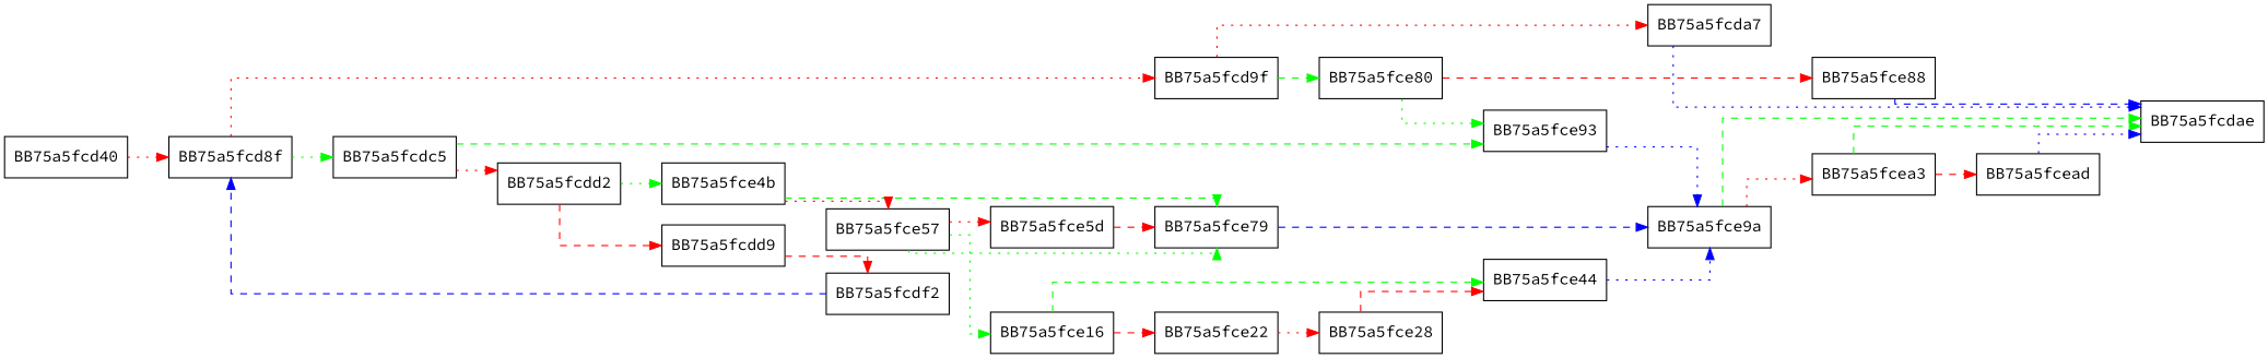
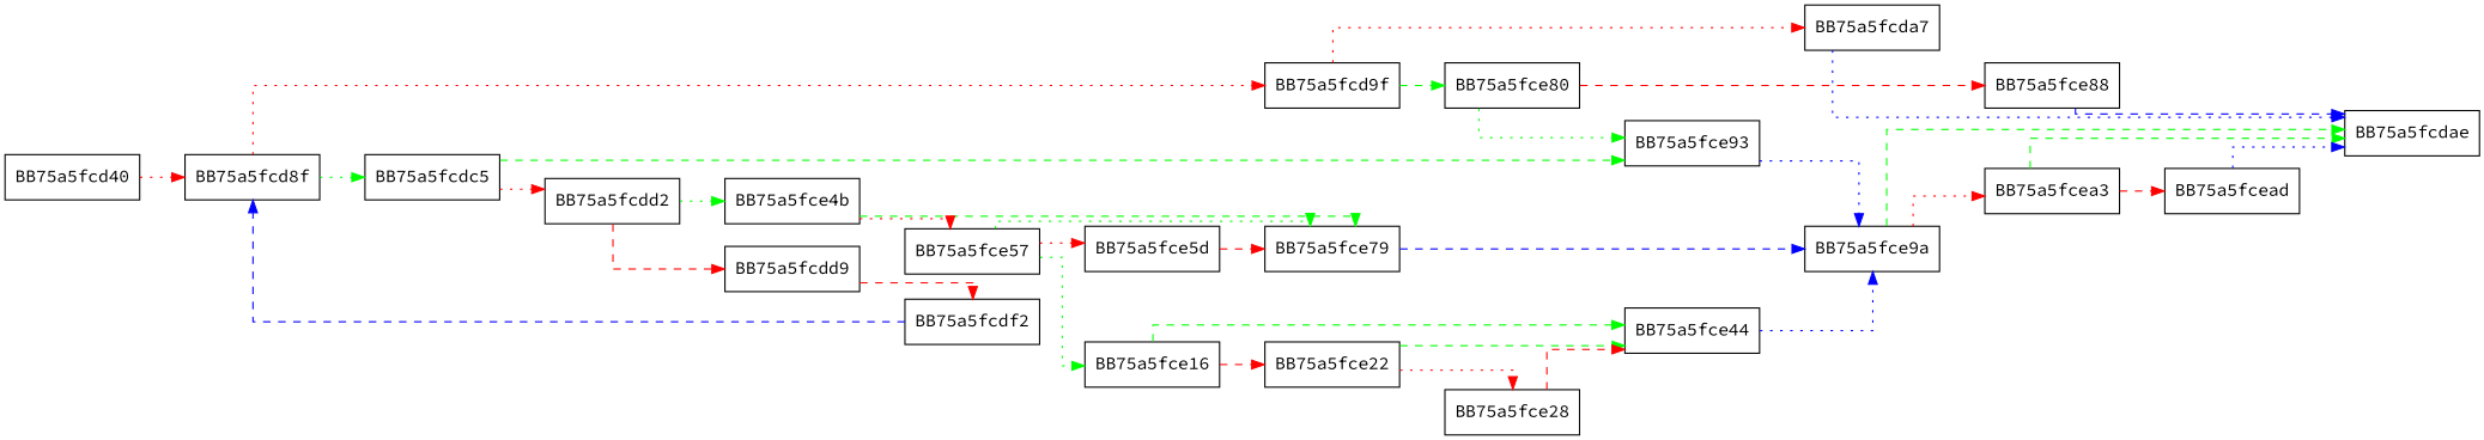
  digraph {
    fontname="Source Code Pro"
    rankdir=LR
    splines=ortho
    node [fontname="Source Code Pro" shape=box]
    edge [color=red fontname="Source Code Pro" style=dotted]
    BB75a5fcd40
    BB75a5fcd8f
    BB75a5fcdc5
    BB75a5fcd9f
    BB75a5fce93
    BB75a5fcdd2
    BB75a5fce80
    BB75a5fcda7
    BB75a5fce9a
    BB75a5fce4b
    BB75a5fcdd9
    BB75a5fce88
    BB75a5fcdae
    BB75a5fcea3
    BB75a5fce79
    BB75a5fce57
    BB75a5fcdf2
    BB75a5fce16
    BB75a5fce5d
    BB75a5fce44
    BB75a5fce22
    BB75a5fce28
    BB75a5fcead
    BB75a5fcd40 -> BB75a5fcd8f
    BB75a5fcd8f -> BB75a5fcdc5 [color=green]
    BB75a5fcd8f -> BB75a5fcd9f
    BB75a5fcdc5 -> BB75a5fce93 [color=green style=dashed]
    BB75a5fcdc5 -> BB75a5fcdd2
    BB75a5fcd9f -> BB75a5fce80 [color=green style=dashed]
    BB75a5fcd9f -> BB75a5fcda7
    BB75a5fce93 -> BB75a5fce9a [color=blue]
    BB75a5fcdd2 -> BB75a5fce4b [color=green]
    BB75a5fcdd2 -> BB75a5fcdd9 [style=dashed]
    BB75a5fce80 -> BB75a5fce93 [color=green]
    BB75a5fce80 -> BB75a5fce88 [style=dashed]
    BB75a5fcda7 -> BB75a5fcdae [color=blue]
    BB75a5fce9a -> BB75a5fcdae [color=green style=dashed]
    BB75a5fce9a -> BB75a5fcea3
    BB75a5fce4b -> BB75a5fce79 [color=green style=dashed]
    BB75a5fce4b -> BB75a5fce57
    BB75a5fcdd9 -> BB75a5fcdf2 [style=dashed]
    BB75a5fce88 -> BB75a5fcdae [color=blue style=dashed]
    BB75a5fcea3 -> BB75a5fcdae [color=green style=dashed]
    BB75a5fcea3 -> BB75a5fcead [style=dashed]
    BB75a5fce79 -> BB75a5fce9a [color=blue style=dashed]
    BB75a5fce57 -> BB75a5fce79 [color=green]
    BB75a5fce57 -> BB75a5fce16 [color=green]
    BB75a5fce57 -> BB75a5fce5d
    BB75a5fcdf2 -> BB75a5fcd8f [color=blue style=dashed]
    BB75a5fce16 -> BB75a5fce44 [color=green style=dashed]
    BB75a5fce16 -> BB75a5fce22 [style=dashed]
    BB75a5fce5d -> BB75a5fce79 [style=dashed]
    BB75a5fce44 -> BB75a5fce9a [color=blue]
+   BB75a5fce22 -> BB75a5fce44 [color=green style=dashed]
    BB75a5fce22 -> BB75a5fce28
    BB75a5fce28 -> BB75a5fce44 [style=dashed]
    BB75a5fcead -> BB75a5fcdae [color=blue]
  }
